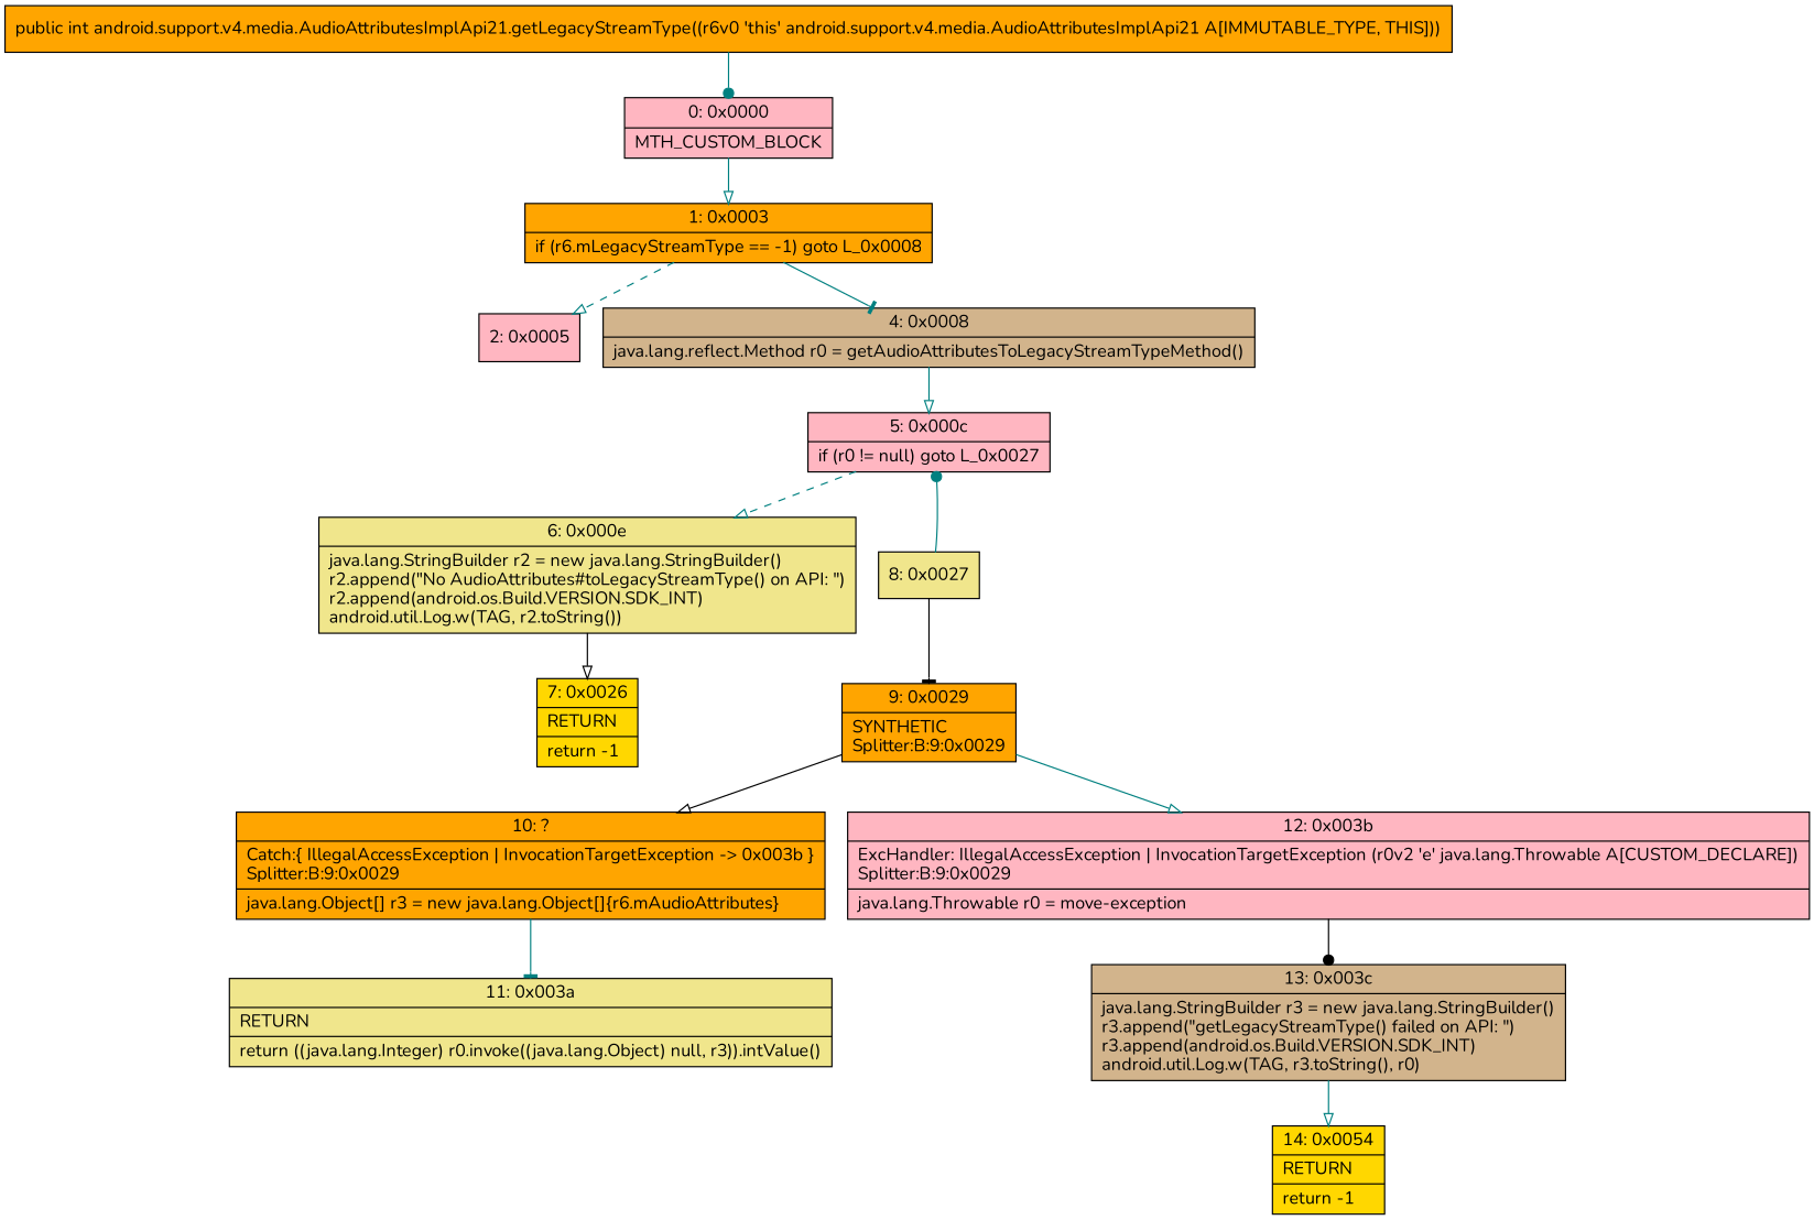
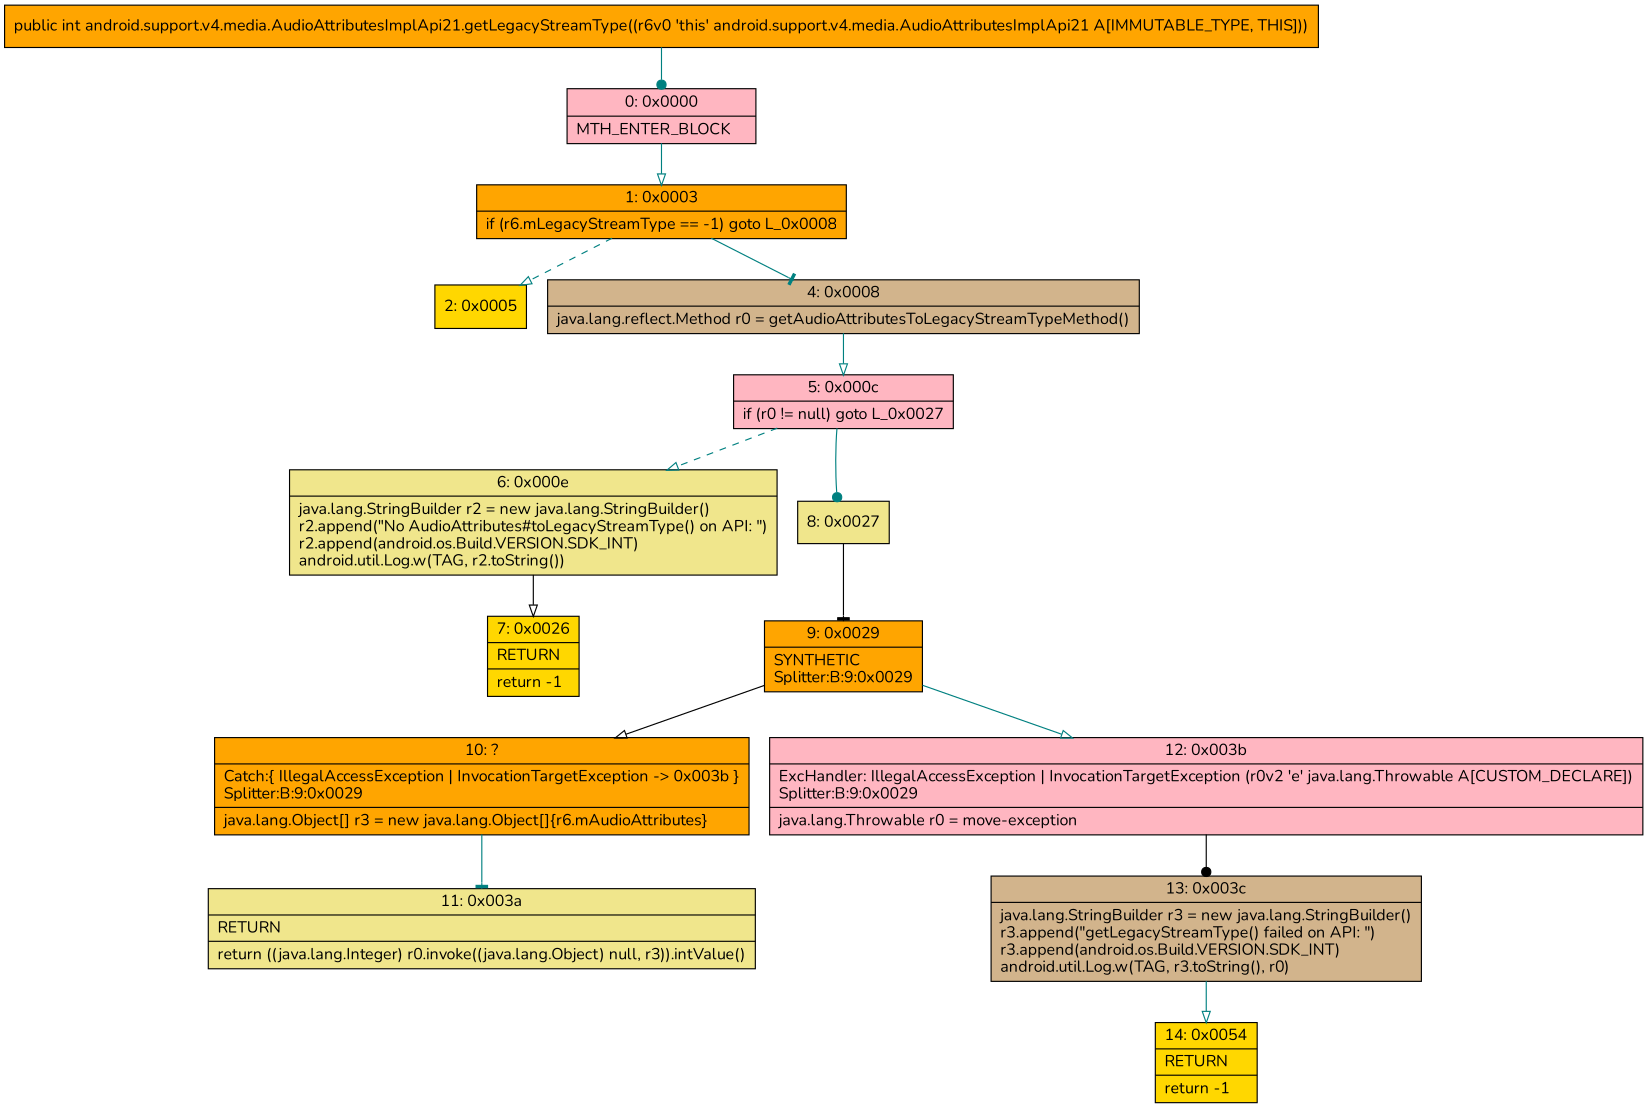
  digraph {
    fontname=Nunito
    node [fillcolor=lightpink fontname=Nunito shape=record style=filled]
    edge [arrowhead=onormal color=teal fontname=Nunito]
-   n1 [label="{0\:\ 0x0000|MTH_CUSTOM_BLOCK\l}"]
+   n1 [label="{0\:\ 0x0000|MTH_ENTER_BLOCK\l}"]
    n2 [fillcolor=orange label="{1\:\ 0x0003|if (r6.mLegacyStreamType == \-1) goto L_0x0008\l}"]
-   n3 [label="{2\:\ 0x0005}"]
+   n3 [fillcolor=gold label="{2\:\ 0x0005}"]
    n4 [fillcolor=tan label="{4\:\ 0x0008|java.lang.reflect.Method r0 = getAudioAttributesToLegacyStreamTypeMethod()\l}"]
    n5 [label="{5\:\ 0x000c|if (r0 != null) goto L_0x0027\l}"]
    n6 [fillcolor=khaki label="{6\:\ 0x000e|java.lang.StringBuilder r2 = new java.lang.StringBuilder()\lr2.append(\"No AudioAttributes#toLegacyStreamType() on API: \")\lr2.append(android.os.Build.VERSION.SDK_INT)\landroid.util.Log.w(TAG, r2.toString())\l}"]
    n7 [fillcolor=khaki label="{8\:\ 0x0027}"]
    n8 [fillcolor=gold label="{7\:\ 0x0026|RETURN\l|return \-1\l}"]
    n9 [fillcolor=orange label="{9\:\ 0x0029|SYNTHETIC\lSplitter:B:9:0x0029\l}"]
    n10 [fillcolor=orange label="{10\:\ ?|Catch:\{ IllegalAccessException \| InvocationTargetException \-\> 0x003b \}\lSplitter:B:9:0x0029\l|java.lang.Object[] r3 = new java.lang.Object[]\{r6.mAudioAttributes\}\l}"]
    n11 [label="{12\:\ 0x003b|ExcHandler: IllegalAccessException \| InvocationTargetException (r0v2 'e' java.lang.Throwable A[CUSTOM_DECLARE])\lSplitter:B:9:0x0029\l|java.lang.Throwable r0 = move\-exception\l}"]
    n12 [fillcolor=khaki label="{11\:\ 0x003a|RETURN\l|return ((java.lang.Integer) r0.invoke((java.lang.Object) null, r3)).intValue()\l}"]
    n13 [fillcolor=tan label="{13\:\ 0x003c|java.lang.StringBuilder r3 = new java.lang.StringBuilder()\lr3.append(\"getLegacyStreamType() failed on API: \")\lr3.append(android.os.Build.VERSION.SDK_INT)\landroid.util.Log.w(TAG, r3.toString(), r0)\l}"]
    n14 [fillcolor=gold label="{14\:\ 0x0054|RETURN\l|return \-1\l}"]
    n15 [fillcolor=orange label="{public int android.support.v4.media.AudioAttributesImplApi21.getLegacyStreamType((r6v0 'this' android.support.v4.media.AudioAttributesImplApi21 A[IMMUTABLE_TYPE, THIS])) }"]
    n1 -> n2
    n2 -> n3 [style=dashed]
    n2 -> n4 [arrowhead=tee]
    n4 -> n5
    n5 -> n6 [style=dashed]
-   n7 -> n5 [arrowhead=dot]
+   n5 -> n7 [arrowhead=dot]
    n6 -> n8 [color=black]
    n7 -> n9 [arrowhead=tee color=black]
    n9 -> n10 [color=black]
    n9 -> n11
    n10 -> n12 [arrowhead=tee]
    n11 -> n13 [arrowhead=dot color=black]
    n13 -> n14
    n15 -> n1 [arrowhead=dot]
  }
